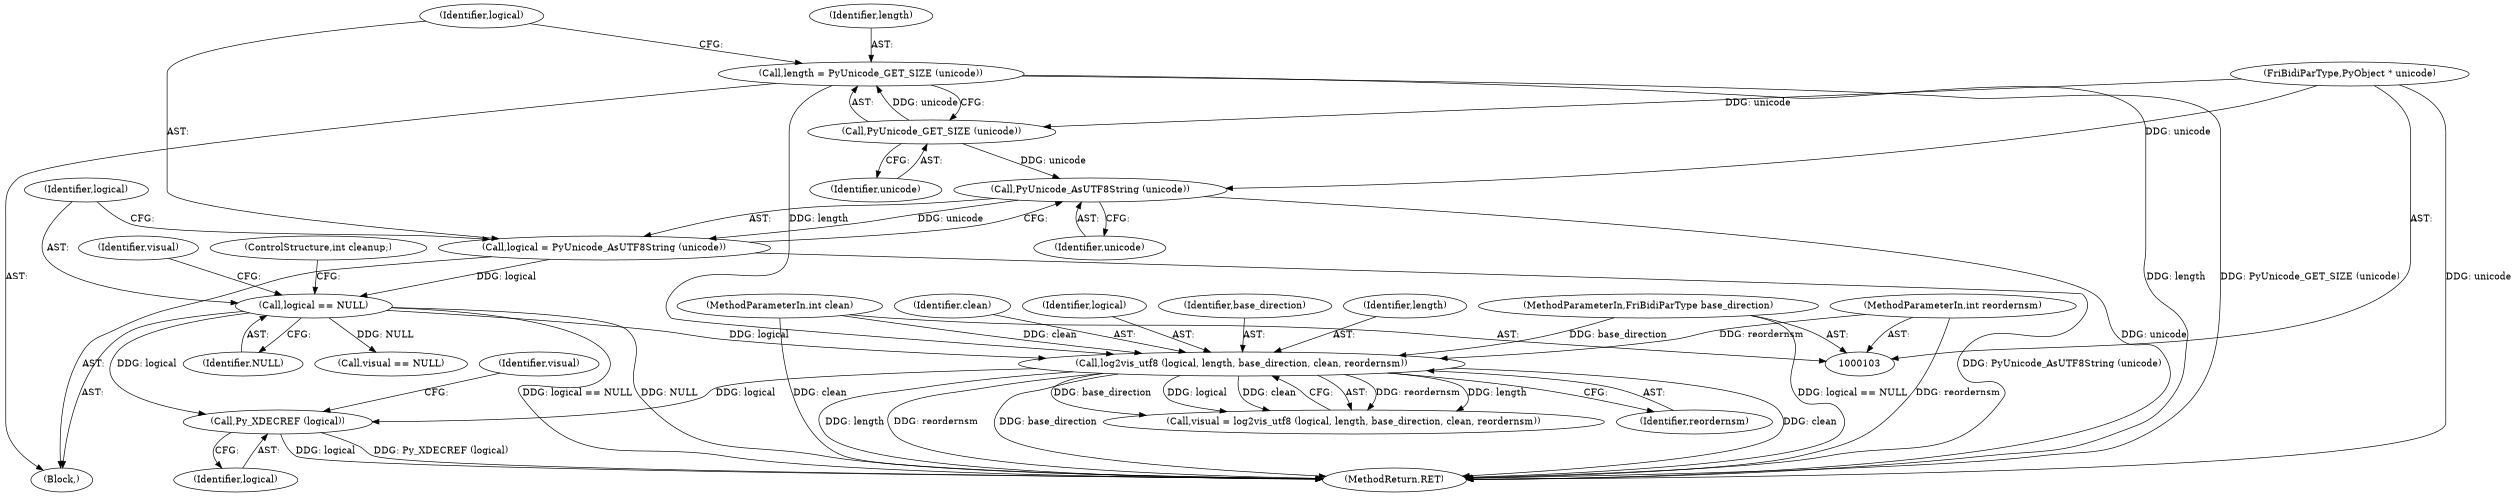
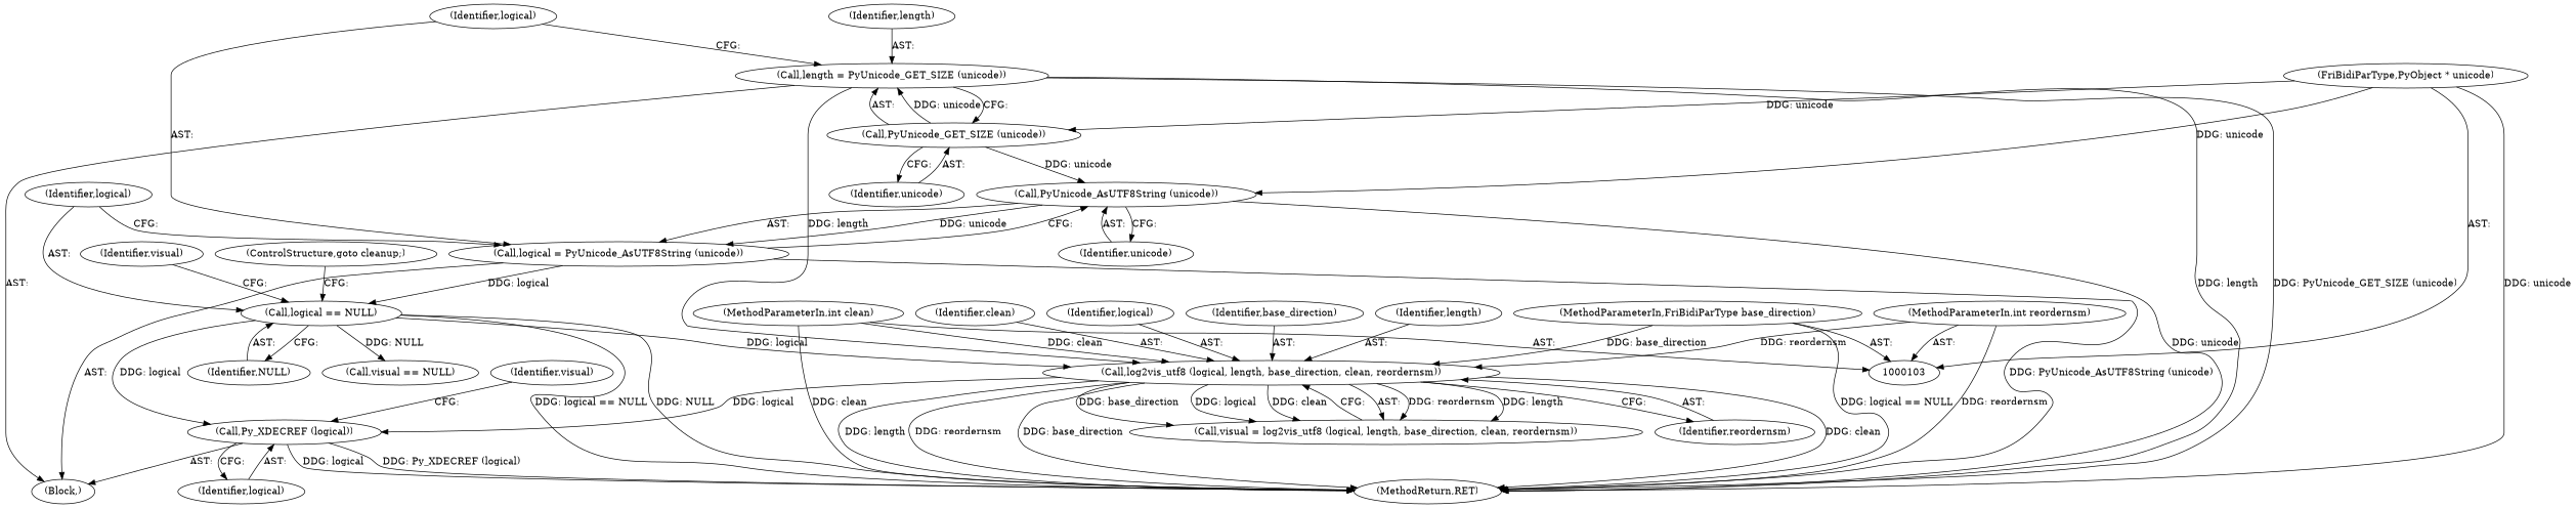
  digraph {
    n1 [label="(Call,Py_XDECREF (logical))"]
    n2 [label="(Block,)"]
    n3 [label="(MethodReturn,RET)"]
    n4 [label="(Identifier,logical)"]
    n5 [label="(Call,logical == NULL)"]
    n6 [label="(Call,log2vis_utf8 (logical, length, base_direction, clean, reordernsm))"]
    n7 [label="(Identifier,NULL)"]
    n8 [label="(Call,visual == NULL)"]
    n9 [label="(Identifier,reordernsm)"]
    n10 [label="(Call,visual = log2vis_utf8 (logical, length, base_direction, clean, reordernsm))"]
    n11 [label="(Call,logical = PyUnicode_AsUTF8String (unicode))"]
    n12 [label="(Call,PyUnicode_AsUTF8String (unicode))"]
    n13 [label="(Identifier,unicode)"]
    n14 [label="(Call,PyUnicode_GET_SIZE (unicode))"]
    n15 [label="(Call,length = PyUnicode_GET_SIZE (unicode))"]
    n16 [label="(Identifier,unicode)"]
    n17 [label="(FriBidiParType,PyObject * unicode)"]
    1000103
    n19 [label="(MethodParameterIn,FriBidiParType base_direction)"]
    n20 [label="(MethodParameterIn,int clean)"]
    n21 [label="(MethodParameterIn,int reordernsm)"]
    n22 [label="(Identifier,logical)"]
    n23 [label="(Identifier,clean)"]
    n24 [label="(Identifier,logical)"]
-   n25 [label="(ControlStructure,int cleanup;)"]
+   n25 [label="(ControlStructure,goto cleanup;)"]
    n26 [label="(Identifier,base_direction)"]
    n27 [label="(Identifier,length)"]
    n28 [label="(Identifier,length)"]
    n29 [label="(Identifier,logical)"]
    n30 [label="(Identifier,visual)"]
    n31 [label="(Identifier,visual)"]
-   n5 -> n2 [label="AST: "]
+   n1 -> n2 [label="AST: "]
    n1 -> n3 [label="DDG: Py_XDECREF (logical)"]
    n1 -> n3 [label="DDG: logical"]
    n1 -> n4 [label="CFG: "]
    n4 -> n1 [label="AST: "]
    n5 -> n1 [label="DDG: logical"]
    n5 -> n3 [label="DDG: NULL"]
    n5 -> n3 [label="DDG: logical == NULL"]
    n5 -> n6 [label="DDG: logical"]
    n5 -> n7 [label="CFG: "]
    n5 -> n8 [label="DDG: NULL"]
    n6 -> n1 [label="DDG: logical"]
    n6 -> n3 [label="DDG: reordernsm"]
    n6 -> n3 [label="DDG: base_direction"]
    n6 -> n3 [label="DDG: clean"]
    n6 -> n3 [label="DDG: length"]
    n6 -> n9 [label="CFG: "]
    n6 -> n10 [label="AST: "]
    n6 -> n10 [label="DDG: reordernsm"]
    n6 -> n10 [label="DDG: length"]
    n6 -> n10 [label="DDG: base_direction"]
    n6 -> n10 [label="DDG: logical"]
    n6 -> n10 [label="DDG: clean"]
    n7 -> n5 [label="AST: "]
    n9 -> n6 [label="AST: "]
    n10 -> n6 [label="CFG: "]
    n11 -> n2 [label="AST: "]
    n11 -> n3 [label="DDG: PyUnicode_AsUTF8String (unicode)"]
    n11 -> n5 [label="DDG: logical"]
    n11 -> n12 [label="CFG: "]
    n12 -> n3 [label="DDG: unicode"]
    n12 -> n11 [label="AST: "]
    n12 -> n11 [label="DDG: unicode"]
    n12 -> n13 [label="CFG: "]
    n13 -> n12 [label="AST: "]
    n14 -> n12 [label="DDG: unicode"]
    n14 -> n15 [label="AST: "]
    n14 -> n15 [label="DDG: unicode"]
    n14 -> n16 [label="CFG: "]
    n15 -> n2 [label="AST: "]
    n15 -> n3 [label="DDG: length"]
    n15 -> n3 [label="DDG: PyUnicode_GET_SIZE (unicode)"]
    n15 -> n6 [label="DDG: length"]
    n15 -> n14 [label="CFG: "]
    n16 -> n14 [label="AST: "]
    n17 -> n3 [label="DDG: unicode"]
    n17 -> n12 [label="DDG: unicode"]
    n17 -> n14 [label="DDG: unicode"]
    n17 -> 1000103 [label="AST: "]
    n19 -> n3 [label="DDG: logical == NULL"]
    n19 -> n6 [label="DDG: base_direction"]
    n19 -> 1000103 [label="AST: "]
    n20 -> n3 [label="DDG: clean"]
    n20 -> n6 [label="DDG: clean"]
    n20 -> 1000103 [label="AST: "]
    n21 -> n3 [label="DDG: reordernsm"]
    n21 -> n6 [label="DDG: reordernsm"]
    n21 -> 1000103 [label="AST: "]
    n22 -> n11 [label="AST: "]
    n22 -> n15 [label="CFG: "]
    n23 -> n6 [label="AST: "]
    n24 -> n6 [label="AST: "]
    n25 -> n5 [label="CFG: "]
    n26 -> n6 [label="AST: "]
    n27 -> n15 [label="AST: "]
    n28 -> n6 [label="AST: "]
    n29 -> n5 [label="AST: "]
    n29 -> n11 [label="CFG: "]
    n30 -> n5 [label="CFG: "]
    n31 -> n1 [label="CFG: "]
  }
